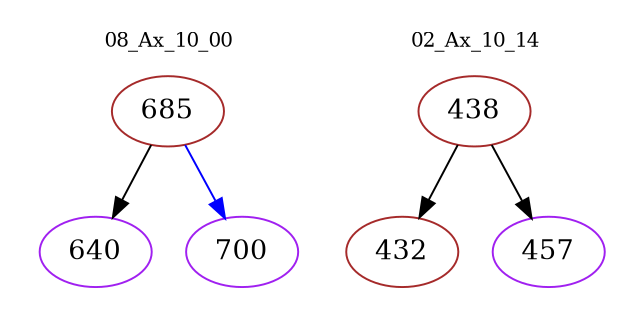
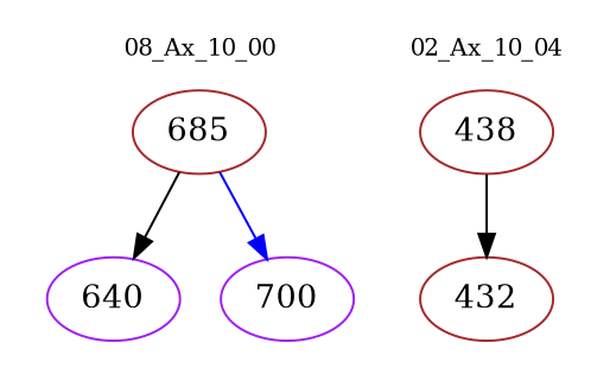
  digraph {
    node [color=brown]
    edge [color=black]
    n1 [label=685]
    n2 [color=purple label=640]
    n3 [color=purple label=700]
    n4 [label=438]
    n5 [label=432]
-   n6 [color=purple label=457]
    subgraph cluster_1 {
      color=white
      fontsize=10
      label="08_Ax_10_00"
      n1
      n2
      n3
    }
    subgraph cluster_2 {
      color=white
      fontsize=10
-     label="02_Ax_10_14"
+     label="02_Ax_10_04"
      n4
      n5
-     n6
    }
    n1 -> n2
    n1 -> n3 [color=blue]
    n4 -> n5
-   n4 -> n6
  }
